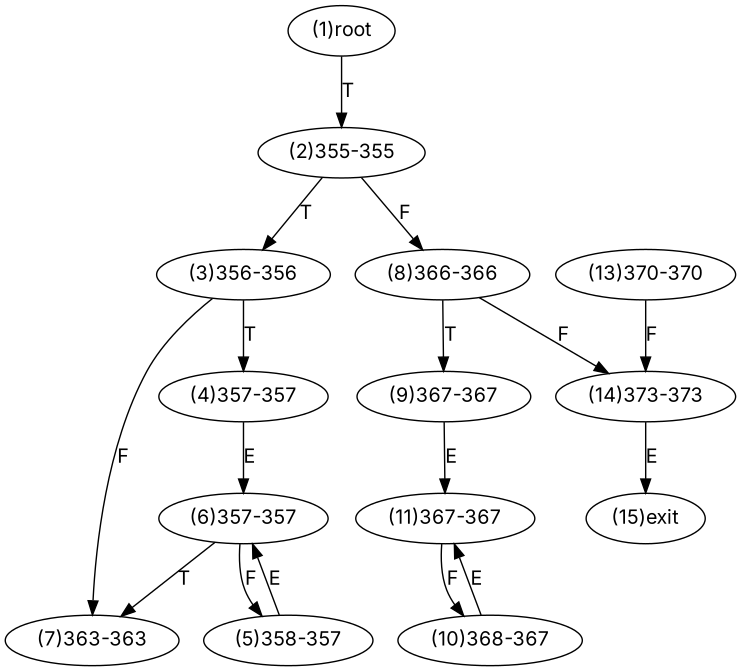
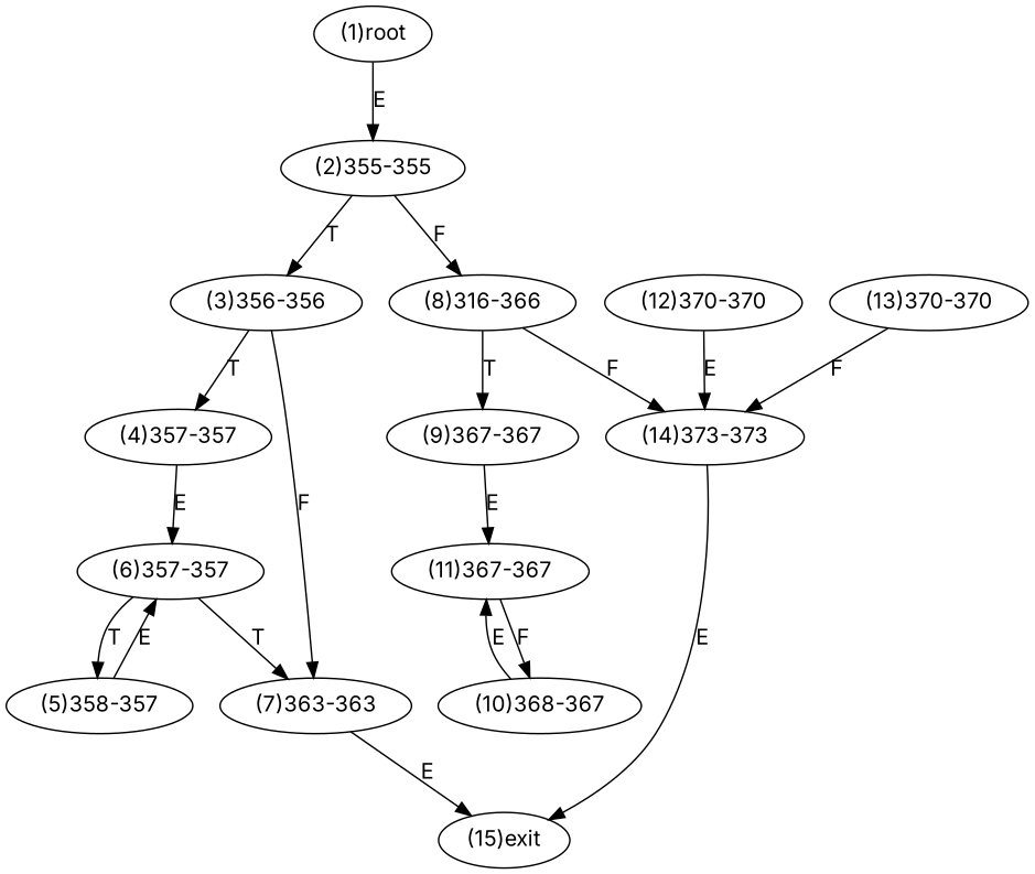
  digraph {
    fontname=Inter
    node [fontname=Inter]
    edge [fontname=Inter]
    n1 [label="(1)root"]
    n2 [label="(2)355-355"]
    n3 [label="(3)356-356"]
-   n4 [label="(8)366-366"]
+   n4 [label="(8)316-366"]
    n5 [label="(4)357-357"]
    n6 [label="(7)363-363"]
    n7 [label="(9)367-367"]
    n8 [label="(14)373-373"]
    n9 [label="(6)357-357"]
    n10 [label="(15)exit"]
    n11 [label="(5)358-357"]
    n12 [label="(11)367-367"]
    n13 [label="(10)368-367"]
+   n14 [label="(12)370-370"]
    n15 [label="(13)370-370"]
-   n1 -> n2 [label=T]
+   n1 -> n2 [label=E]
    n2 -> n3 [label=T]
    n2 -> n4 [label=F]
    n3 -> n5 [label=T]
    n3 -> n6 [label=F]
    n4 -> n7 [label=T]
    n4 -> n8 [label=F]
    n5 -> n9 [label=E]
+   n6 -> n10 [label=E]
    n7 -> n12 [label=E]
    n8 -> n10 [label=E]
    n9 -> n6 [label=T]
-   n9 -> n11 [label=F]
+   n9 -> n11 [label=T]
    n11 -> n9 [label=E]
    n12 -> n13 [label=F]
    n13 -> n12 [label=E]
+   n14 -> n8 [label=E]
    n15 -> n8 [label=F]
  }
